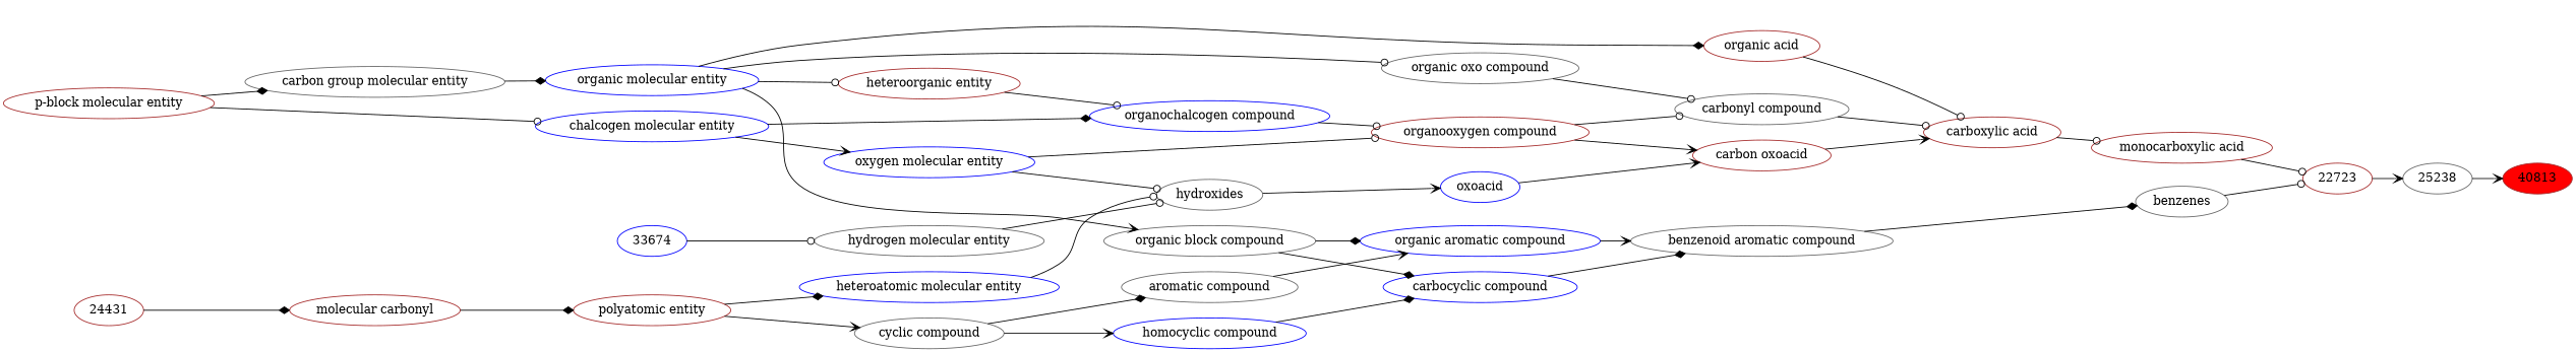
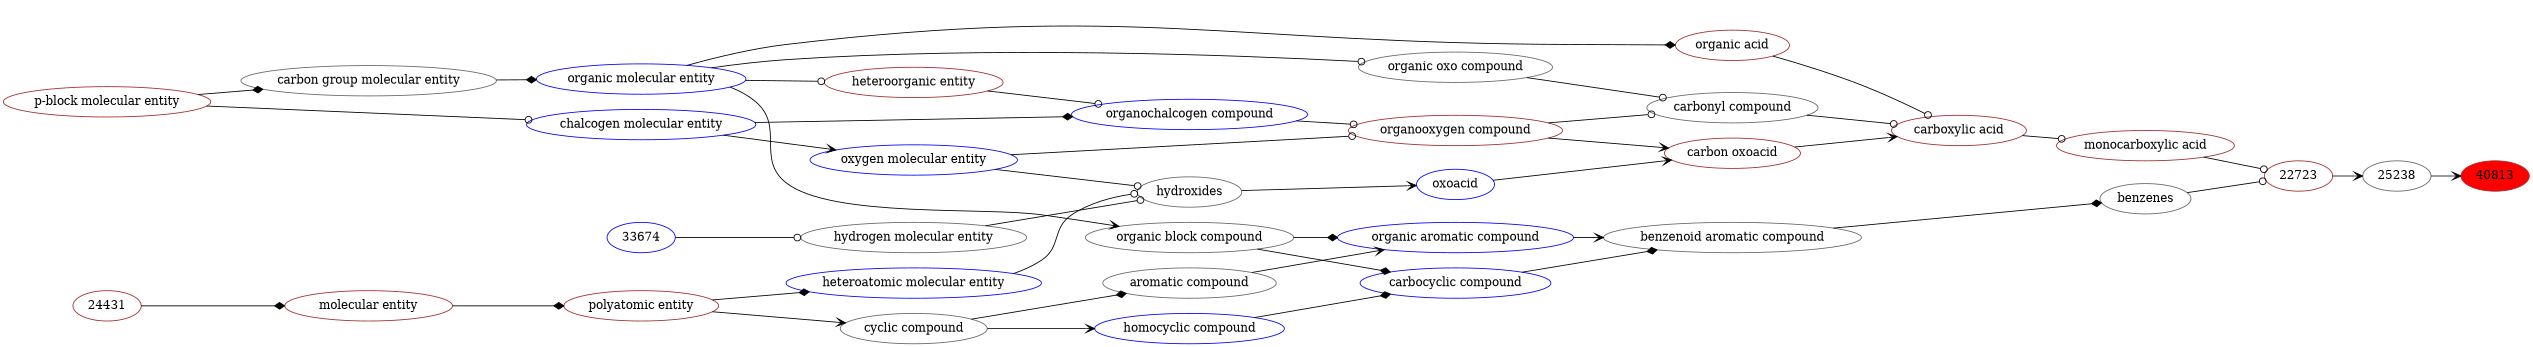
  digraph {
    rankdir=LR
    node [color=brown]
    edge [arrowhead=odot]
    n1 [fillcolor=red label=40813 style=filled]
    n2 [color=gray40 label=25238]
    n3 [label=22723]
    n4 [color=gray40 label=benzenes]
    n5 [label="monocarboxylic acid"]
    n6 [color=gray40 label="benzenoid aromatic compound"]
    n7 [label="carboxylic acid"]
    n8 [color=blue label="organic aromatic compound"]
    n9 [color=blue label="carbocyclic compound"]
    n10 [color=gray40 label="carbonyl compound"]
    n11 [label="carbon oxoacid"]
    n12 [label="organic acid"]
    n13 [color=gray40 label="organic block compound"]
    n14 [color=gray40 label="aromatic compound"]
    n15 [color=blue label="homocyclic compound"]
    n16 [color=gray40 label="organic oxo compound"]
    n17 [label="organooxygen compound"]
    n18 [color=blue label=oxoacid]
    n19 [color=blue label="organic molecular entity"]
    n20 [label="heteroorganic entity"]
    n21 [color=blue label="organochalcogen compound"]
    n22 [color=gray40 label="cyclic compound"]
    n23 [color=blue label="oxygen molecular entity"]
    n24 [color=gray40 label=hydroxides]
    n25 [color=gray40 label="carbon group molecular entity"]
    n26 [label="polyatomic entity"]
    n27 [color=blue label="heteroatomic molecular entity"]
    n28 [color=blue label="chalcogen molecular entity"]
    n29 [color=gray40 label="hydrogen molecular entity"]
    n30 [label="p-block molecular entity"]
-   n31 [label="molecular carbonyl"]
+   n31 [label="molecular entity"]
    n32 [color=blue label=33674]
    n33 [label=24431]
    n2 -> n1 [arrowhead=vee]
    n3 -> n2 [arrowhead=vee]
    n4 -> n3
    n5 -> n3
    n6 -> n4 [arrowhead=diamond]
    n7 -> n5
    n8 -> n6 [arrowhead=vee]
    n9 -> n6 [arrowhead=diamond]
    n10 -> n7
    n11 -> n7 [arrowhead=vee]
    n12 -> n7
    n13 -> n8 [arrowhead=diamond]
    n13 -> n9 [arrowhead=diamond]
    n14 -> n8 [arrowhead=vee]
    n15 -> n9 [arrowhead=diamond]
    n16 -> n10
    n17 -> n10
    n17 -> n11 [arrowhead=vee]
    n18 -> n11 [arrowhead=vee]
    n19 -> n12 [arrowhead=diamond]
    n19 -> n13 [arrowhead=vee]
    n19 -> n16
    n19 -> n20
    n20 -> n21
    n21 -> n17
    n22 -> n14 [arrowhead=diamond]
    n22 -> n15 [arrowhead=vee]
    n23 -> n17
    n23 -> n24
    n24 -> n18 [arrowhead=vee]
    n25 -> n19 [arrowhead=diamond]
    n26 -> n22 [arrowhead=vee]
    n26 -> n27 [arrowhead=diamond]
    n27 -> n24
    n28 -> n21 [arrowhead=diamond]
    n28 -> n23 [arrowhead=vee]
    n29 -> n24
    n30 -> n25 [arrowhead=diamond]
    n30 -> n28
    n31 -> n26 [arrowhead=diamond]
    n32 -> n29
    n33 -> n31 [arrowhead=diamond]
  }
